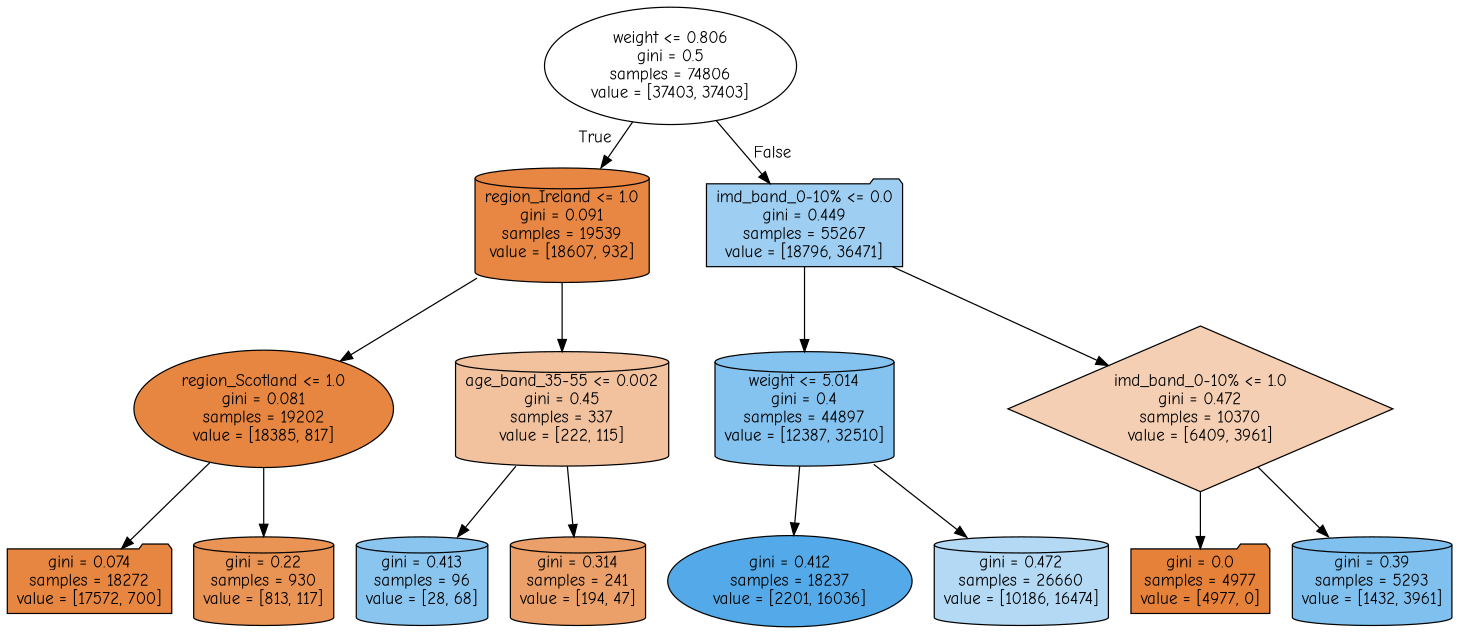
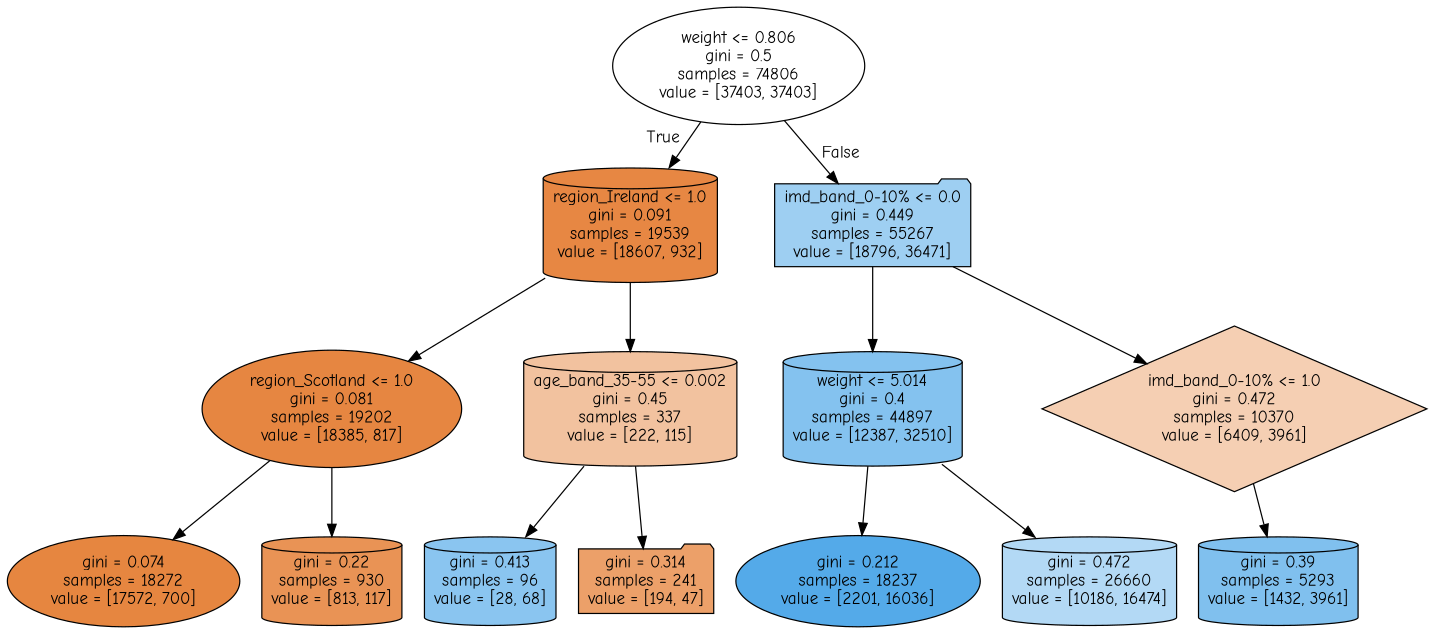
  digraph {
    fontname="Comic Neue"
    node [color=black fontname="Comic Neue" shape=cylinder style=filled]
    edge [fontname="Comic Neue"]
    n1 [fillcolor="#e5813900" label="weight <= 0.806\ngini = 0.5\nsamples = 74806\nvalue = [37403, 37403]" shape=ellipse]
    n2 [fillcolor="#e58139f2" label="region_Ireland <= 1.0\ngini = 0.091\nsamples = 19539\nvalue = [18607, 932]"]
    n3 [fillcolor="#399de57c" label="imd_band_0-10% <= 0.0\ngini = 0.449\nsamples = 55267\nvalue = [18796, 36471]" shape=folder]
    n4 [fillcolor="#e58139f4" label="region_Scotland <= 1.0\ngini = 0.081\nsamples = 19202\nvalue = [18385, 817]" shape=ellipse]
    n5 [fillcolor="#e581397b" label="age_band_35-55 <= 0.002\ngini = 0.45\nsamples = 337\nvalue = [222, 115]"]
    n6 [fillcolor="#399de59e" label="weight <= 5.014\ngini = 0.4\nsamples = 44897\nvalue = [12387, 32510]"]
    n7 [fillcolor="#e5813961" label="imd_band_0-10% <= 1.0\ngini = 0.472\nsamples = 10370\nvalue = [6409, 3961]" shape=diamond]
-   n8 [fillcolor="#e58139f5" label="gini = 0.074\nsamples = 18272\nvalue = [17572, 700]" shape=folder]
+   n8 [fillcolor="#e58139f5" label="gini = 0.074\nsamples = 18272\nvalue = [17572, 700]" shape=ellipse]
    n9 [fillcolor="#e58139da" label="gini = 0.22\nsamples = 930\nvalue = [813, 117]"]
    n10 [fillcolor="#399de596" label="gini = 0.413\nsamples = 96\nvalue = [28, 68]"]
-   n11 [fillcolor="#e58139c1" label="gini = 0.314\nsamples = 241\nvalue = [194, 47]"]
-   n12 [fillcolor="#399de5dc" label="gini = 0.412\nsamples = 18237\nvalue = [2201, 16036]" shape=ellipse]
+   n11 [fillcolor="#e58139c1" label="gini = 0.314\nsamples = 241\nvalue = [194, 47]" shape=folder]
+   n12 [fillcolor="#399de5dc" label="gini = 0.212\nsamples = 18237\nvalue = [2201, 16036]" shape=ellipse]
    n13 [fillcolor="#399de561" label="gini = 0.472\nsamples = 26660\nvalue = [10186, 16474]"]
-   n14 [fillcolor="#e58139ff" label="gini = 0.0\nsamples = 4977\nvalue = [4977, 0]" shape=folder]
    n15 [fillcolor="#399de5a3" label="gini = 0.39\nsamples = 5293\nvalue = [1432, 3961]"]
    n1 -> n2 [headlabel=True labelangle=45 labeldistance=2.5]
    n1 -> n3 [headlabel=False labelangle=-45 labeldistance=2.5]
    n2 -> n4
    n2 -> n5
    n3 -> n6
    n3 -> n7
    n4 -> n8
    n4 -> n9
    n5 -> n10
    n5 -> n11
    n6 -> n12
    n6 -> n13
-   n7 -> n14
    n7 -> n15
  }
